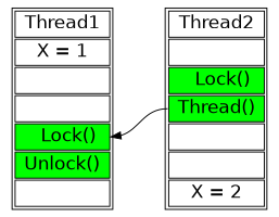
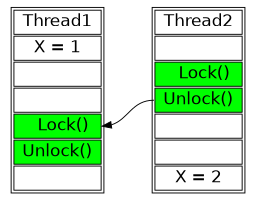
  digraph {
    rankdir=LR
    node [fontname=Helvetica fontsize=18 labeljust=r rankdir=LR shape=plaintext]
    edge [color=white style=invis]
    n1 [label=<<TABLE BGCOLOR="white">         <tr>  <td port="0"> Thread1 </td> </tr>        <tr>  <td> X = 1 </td> </tr>        <tr>  <td >   </td> </tr>        <tr>  <td >   </td> </tr>        <tr>  <td bgcolor="green" port="lock">   Lock() </td> </tr>        <tr>  <td bgcolor="green" port="unlock"> Unlock() </td> </tr>        <tr>  <td port="end">   </td> </tr>        </TABLE>>]
-   n2 [label=<<TABLE BGCOLOR="white">         <tr>  <td port="0"> Thread2 </td> </tr>        <tr>  <td >   </td> </tr>        <tr>  <td bgcolor="green" port="lock">   Lock() </td> </tr>        <tr>  <td bgcolor="green" port="unlock"> Thread() </td> </tr>        <tr>  <td >   </td> </tr>        <tr>  <td >   </td> </tr>        <tr>  <td port="end"> X = 2 </td> </tr>        </TABLE>>]
+   n2 [label=<<TABLE BGCOLOR="white">         <tr>  <td port="0"> Thread2 </td> </tr>        <tr>  <td >   </td> </tr>        <tr>  <td bgcolor="green" port="lock">   Lock() </td> </tr>        <tr>  <td bgcolor="green" port="unlock"> Unlock() </td> </tr>        <tr>  <td >   </td> </tr>        <tr>  <td >   </td> </tr>        <tr>  <td port="end"> X = 2 </td> </tr>        </TABLE>>]
    n1 -> n2 [headport=end tailport=end]
    n1 -> n2 [headport=0 tailport=0]
    n2 -> n1 [headport=lock tailport=unlock color="" style=""]
  }
